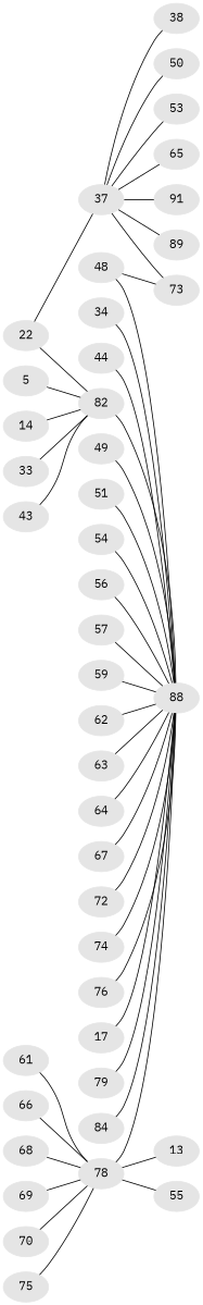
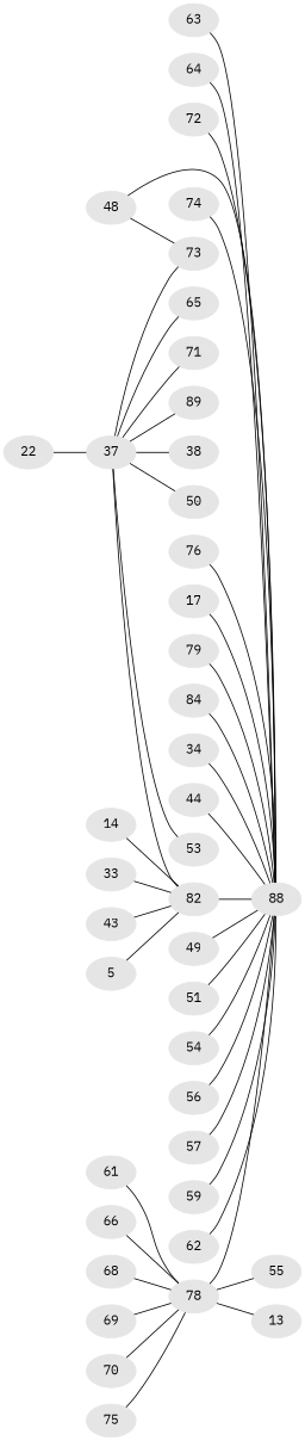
  graph {
    fontname="IBM Plex Mono"
    rankdir=LR
    node [color=gray90 fontname="IBM Plex Mono" style=filled]
    edge [fontname="IBM Plex Mono"]
    82 [super="+8+45+10"]
    88 [super="+81+86+87+2+28"]
    5
    14
    37 [super="+17+30+6"]
    38
    50
    53
    65
-   71 [super="+46" label=91]
+   71 [super="+46"]
    73 [super="+24"]
    89
    22
    33 [super="+29"]
    34
    43 [super="+19"]
    44 [super="+13"]
    48
    49
    51
    54
    56
    57 [super="+25"]
    59
    78 [super="+3+36"]
    n26 [label=13]
    n27 [label=55]
    61
    62
    63 [super="+58"]
    64
    66 [super="+16"]
-   67 [super="+31+52"]
    68 [super="+35"]
    69
    70
    72
    74 [super="+47"]
    75
    76
    n41 [label=17]
    79
    84
    82 -- 88 [weight=4]
    5 -- 82
    14 -- 82
-   22 -- 82 [weight=3]
+   37 -- 82 [weight=3]
    37 -- 38
    37 -- 50
    37 -- 53
    37 -- 65
    37 -- 71 [weight=2]
    37 -- 73
    37 -- 89
    22 -- 37
    33 -- 82
    34 -- 88
    43 -- 82
    44 -- 88
    48 -- 88
    48 -- 73
    49 -- 88
    51 -- 88
    54 -- 88
    56 -- 88
    57 -- 88
    59 -- 88
    78 -- 88 [weight=3]
    78 -- n26
    78 -- n27
    61 -- 78
    62 -- 88
    63 -- 88
    64 -- 88
    66 -- 78
-   67 -- 88
    68 -- 78
    69 -- 78
    70 -- 78
    72 -- 88
    74 -- 88
    75 -- 78
    76 -- 88
    n41 -- 88
    79 -- 88
    84 -- 88
  }
